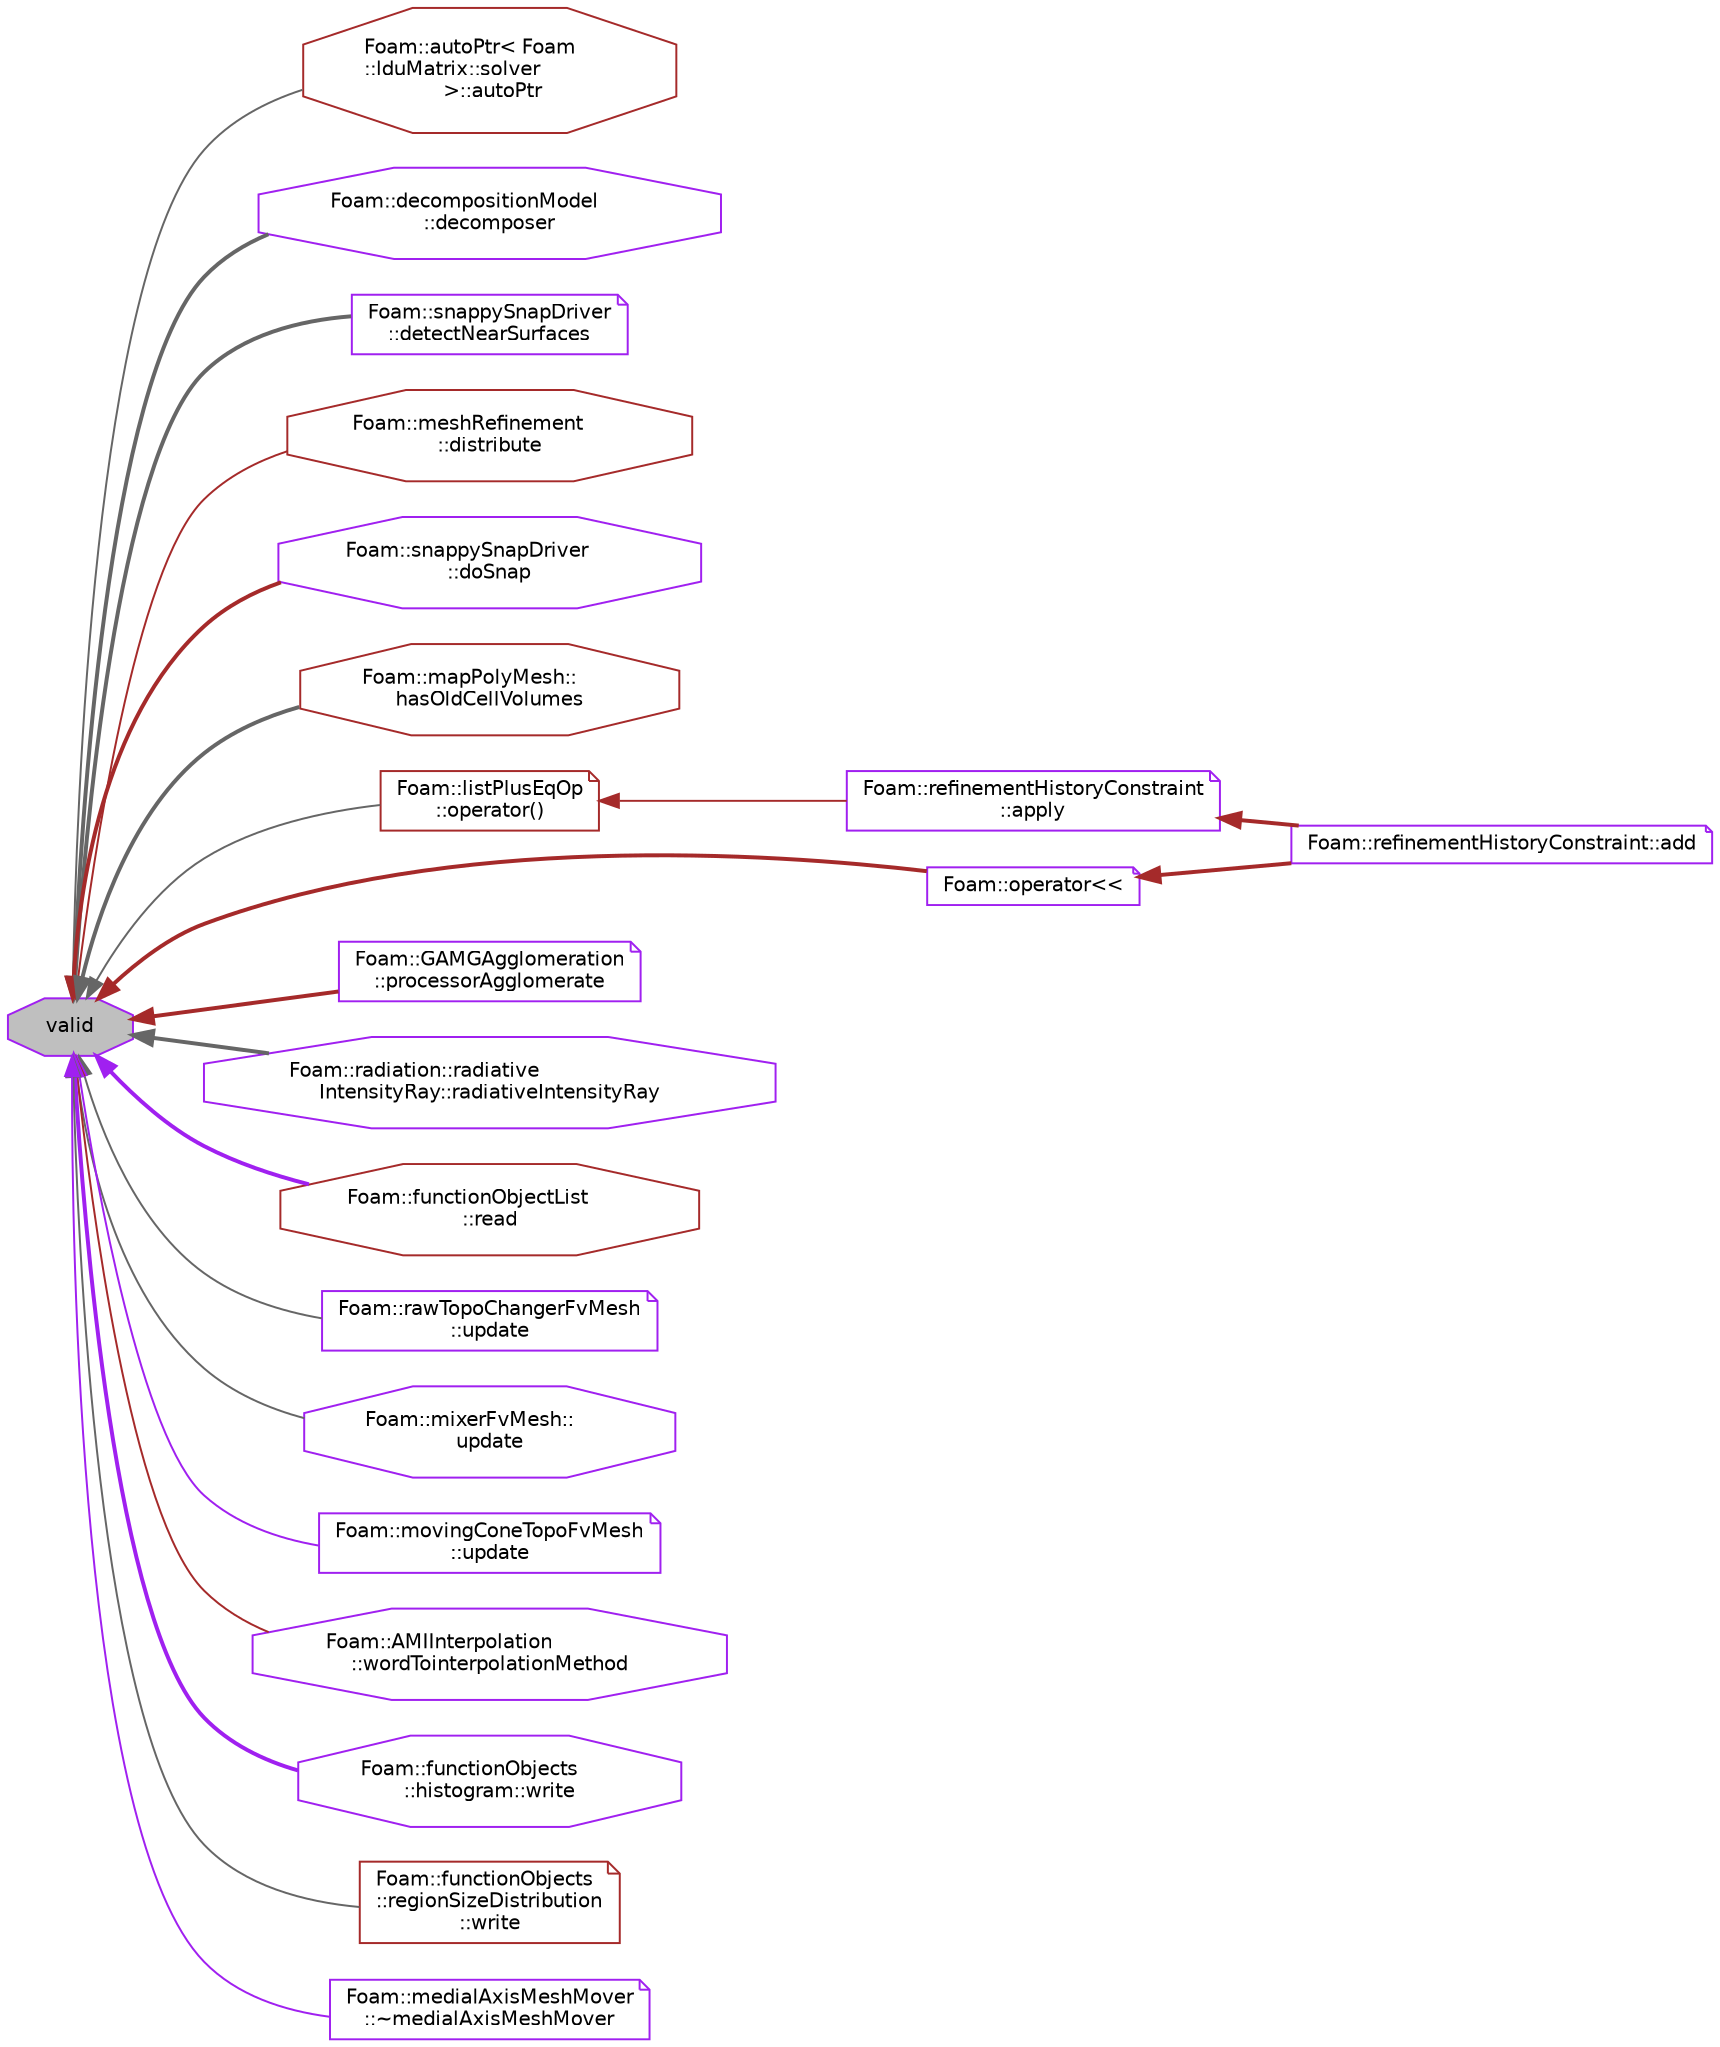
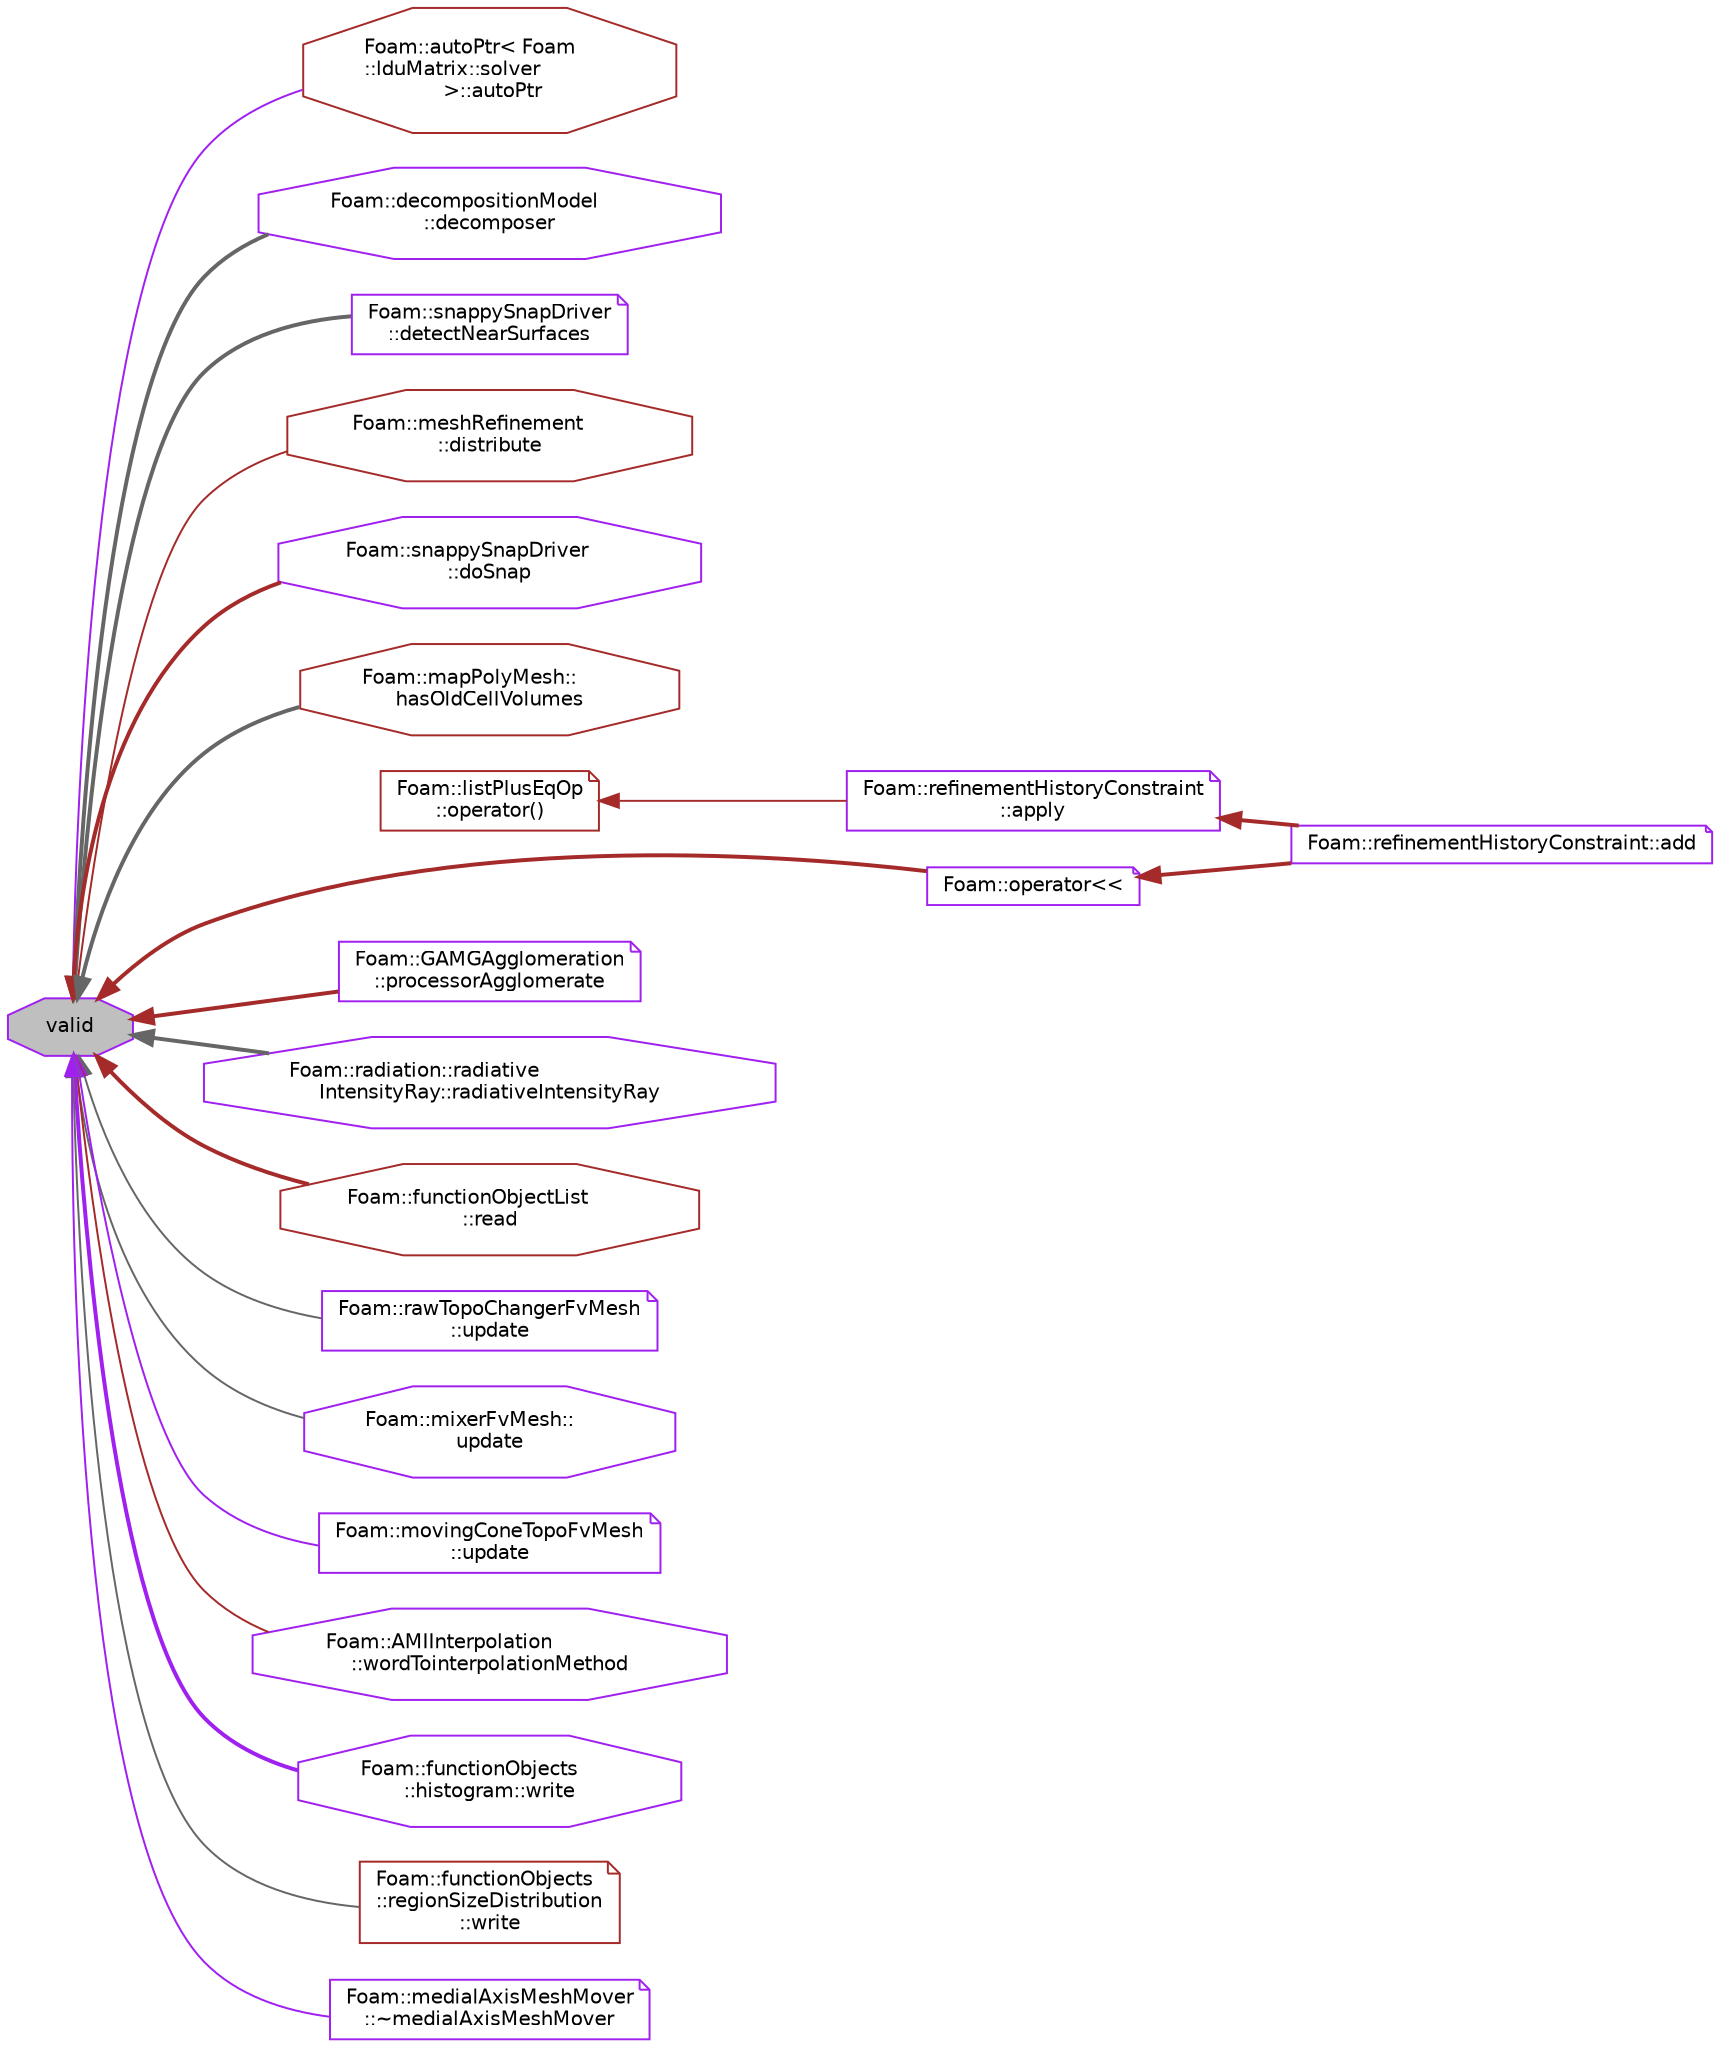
  digraph {
    rankdir=LR
    node [color=purple fontname=Helvetica fontsize=10 shape=octagon]
    edge [color=gray40 dir=back fontname=Helvetica fontsize=10 labelfontname=Helvetica labelfontsize=10 style=bold]
    n1 [fillcolor=grey75 fontcolor=black height=0.2 label=valid style=filled width=0.4]
    n2 [color=brown height=0.2 label="Foam::autoPtr\< Foam\l::lduMatrix::solver\l \>::autoPtr" width=0.4]
    n3 [height=0.2 label="Foam::decompositionModel\l::decomposer" width=0.4]
    n4 [height=0.2 label="Foam::snappySnapDriver\l::detectNearSurfaces" shape=note width=0.4]
    n5 [color=brown height=0.2 label="Foam::meshRefinement\l::distribute" width=0.4]
    n6 [height=0.2 label="Foam::snappySnapDriver\l::doSnap" width=0.4]
    n7 [color=brown height=0.2 label="Foam::mapPolyMesh::\lhasOldCellVolumes" width=0.4]
    n8 [color=brown height=0.2 label="Foam::listPlusEqOp\l::operator()" shape=note width=0.4]
    n9 [height=0.2 label="Foam::operator\<\<" shape=note width=0.4]
    n10 [height=0.2 label="Foam::GAMGAgglomeration\l::processorAgglomerate" shape=note width=0.4]
    n11 [height=0.2 label="Foam::radiation::radiative\lIntensityRay::radiativeIntensityRay" width=0.4]
    n12 [color=brown height=0.2 label="Foam::functionObjectList\l::read" width=0.4]
    n13 [height=0.2 label="Foam::rawTopoChangerFvMesh\l::update" shape=note width=0.4]
    n14 [height=0.2 label="Foam::mixerFvMesh::\lupdate" width=0.4]
    n15 [height=0.2 label="Foam::movingConeTopoFvMesh\l::update" shape=note width=0.4]
    n16 [height=0.2 label="Foam::AMIInterpolation\l::wordTointerpolationMethod" width=0.4]
    n17 [height=0.2 label="Foam::functionObjects\l::histogram::write" width=0.4]
    n18 [color=brown height=0.2 label="Foam::functionObjects\l::regionSizeDistribution\l::write" shape=note width=0.4]
    n19 [height=0.2 label="Foam::medialAxisMeshMover\l::~medialAxisMeshMover" shape=note width=0.4]
    n20 [height=0.2 label="Foam::refinementHistoryConstraint::add" shape=note width=0.4]
    n21 [height=0.2 label="Foam::refinementHistoryConstraint\l::apply" shape=note width=0.4]
-   n1 -> n2 [style=solid]
+   n1 -> n2 [color=purple style=solid]
    n1 -> n3
    n1 -> n4
    n1 -> n5 [color=brown style=solid]
    n1 -> n6 [color=brown]
    n1 -> n7
-   n1 -> n8 [style=solid]
    n1 -> n9 [color=brown]
    n1 -> n10 [color=brown]
    n1 -> n11
-   n1 -> n12 [color=purple]
+   n1 -> n12 [color=brown]
    n1 -> n13 [style=solid]
    n1 -> n14 [style=solid]
    n1 -> n15 [color=purple style=solid]
    n1 -> n16 [color=brown style=solid]
    n1 -> n17 [color=purple]
    n1 -> n18 [style=solid]
    n1 -> n19 [color=purple style=solid]
    n8 -> n21 [color=brown style=solid]
    n9 -> n20 [color=brown]
    n21 -> n20 [color=brown]
  }
